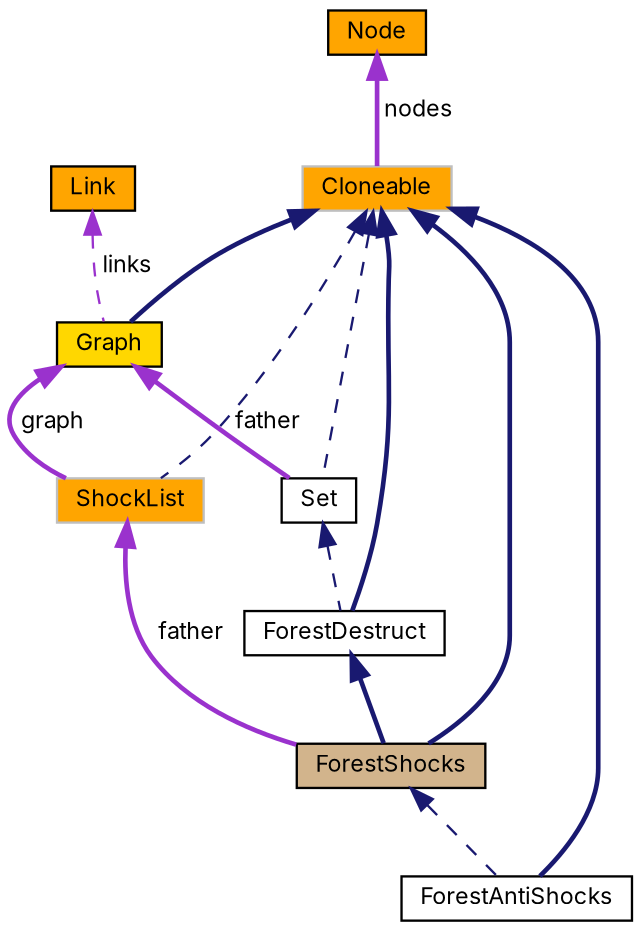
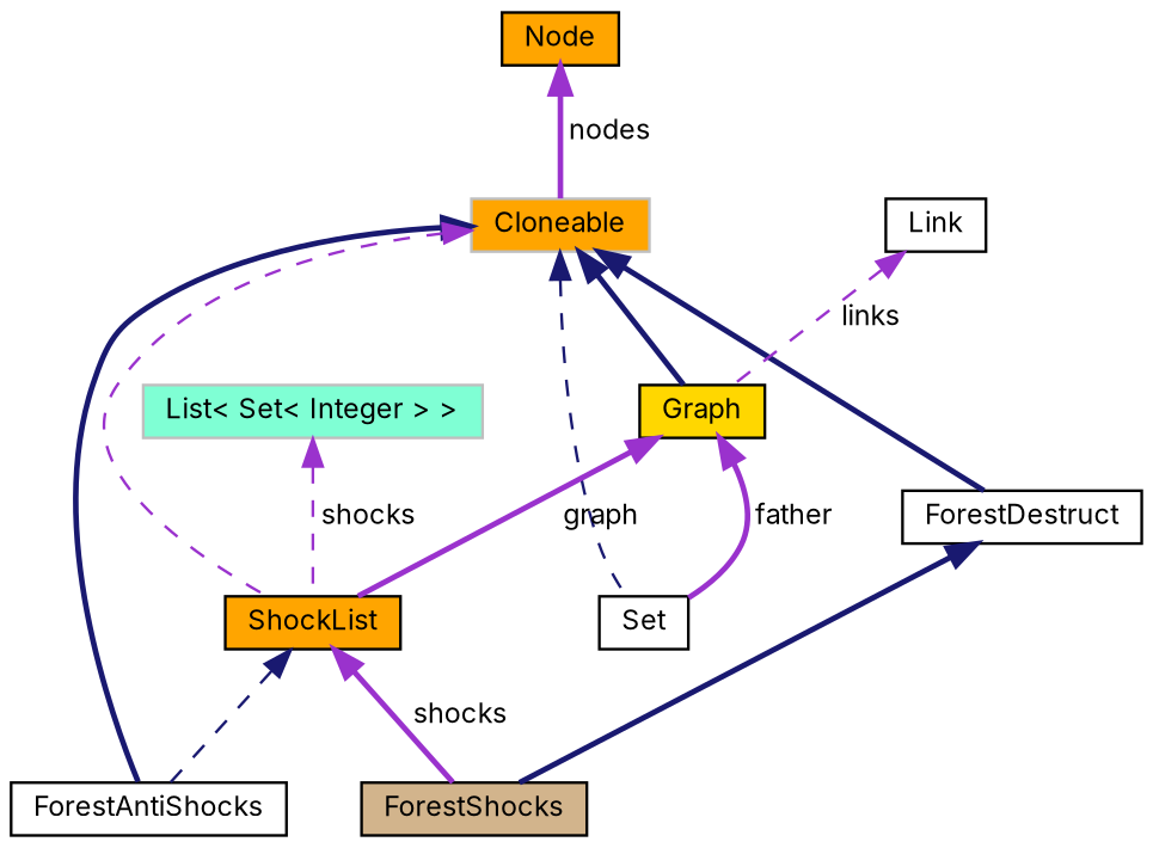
  digraph {
    fontname=Inter
    node [color=black fillcolor=orange fontname=Inter fontsize=10 shape=record style=filled]
    edge [color=midnightblue dir=back fontname=Inter fontsize=10 labelfontname=Helvetica labelfontsize=10 style=bold]
    n1 [fillcolor=white fontcolor=black height=0.2 label=ForestAntiShocks width=0.4]
    n2 [fillcolor=tan height=0.2 label=ForestShocks width=0.4]
    n3 [fillcolor=white height=0.2 label=ForestDestruct width=0.4]
    n4 [fillcolor=white height=0.2 label=Set width=0.4]
    n5 [color=grey75 height=0.2 label=Cloneable width=0.4]
    n6 [fillcolor=gold height=0.2 label="Graph" width=0.4]
-   n7 [color=grey75 height=0.2 label=ShockList width=0.4]
+   n7 [height=0.2 label=ShockList width=0.4]
    n8 [height=0.2 label="Node" width=0.4]
-   n9 [height=0.2 label=Link width=0.4]
-   n2 -> n1 [style=dashed]
+   n9 [fillcolor=white height=0.2 label=Link width=0.4]
+   n10 [color=grey75 fillcolor=aquamarine height=0.2 label="List\< Set\< Integer \> \>" width=0.4]
+   n7 -> n1 [style=dashed]
    n3 -> n2
-   n4 -> n3 [style=dashed]
    n5 -> n1
-   n5 -> n2
    n5 -> n3
    n5 -> n4 [style=dashed]
    n5 -> n6
-   n5 -> n7 [style=dashed]
+   n5 -> n7 [color=darkorchid3 style=dashed]
    n6 -> n4 [color=darkorchid3 label=" father"]
    n6 -> n7 [color=darkorchid3 label=" graph"]
-   n7 -> n2 [color=darkorchid3 label=" father"]
+   n7 -> n2 [color=darkorchid3 label=" shocks"]
    n8 -> n5 [color=darkorchid3 label=" nodes"]
    n9 -> n6 [color=darkorchid3 label=" links" style=dashed]
+   n10 -> n7 [color=darkorchid3 label=" shocks" style=dashed]
  }
